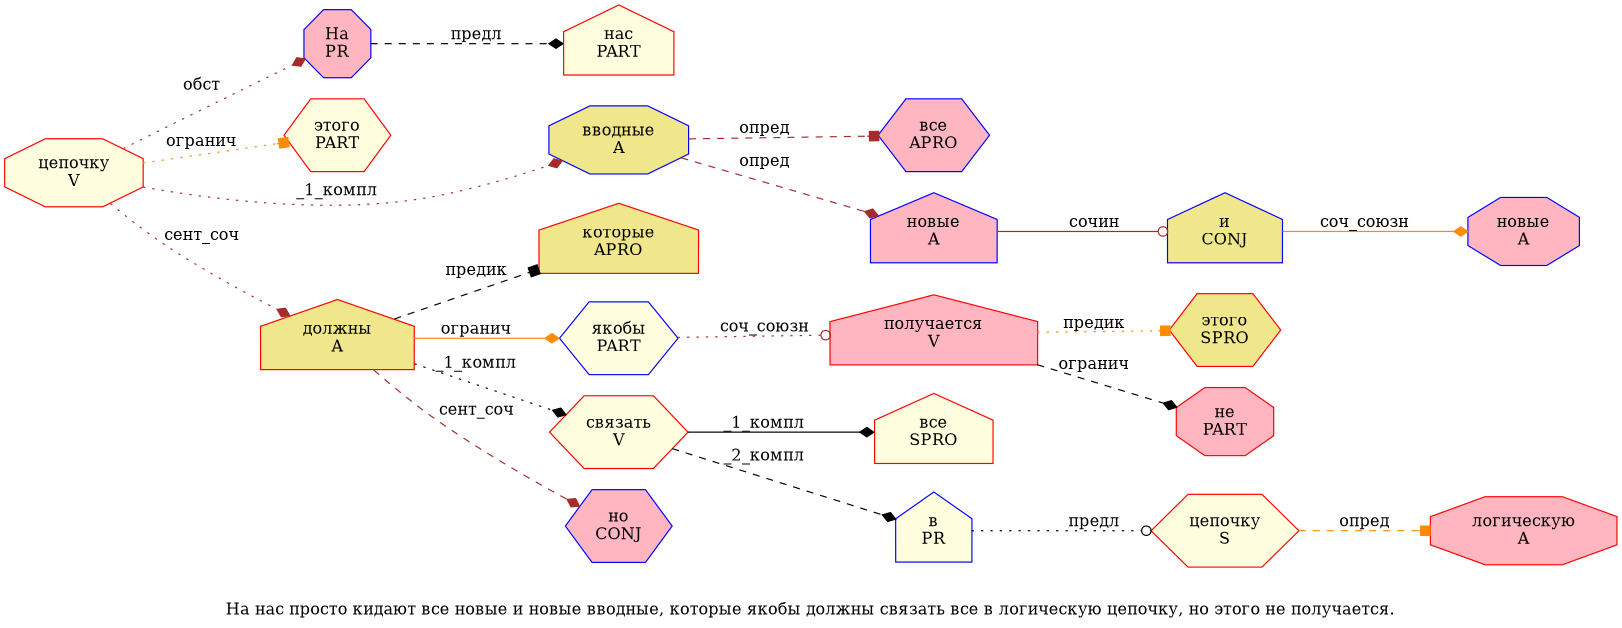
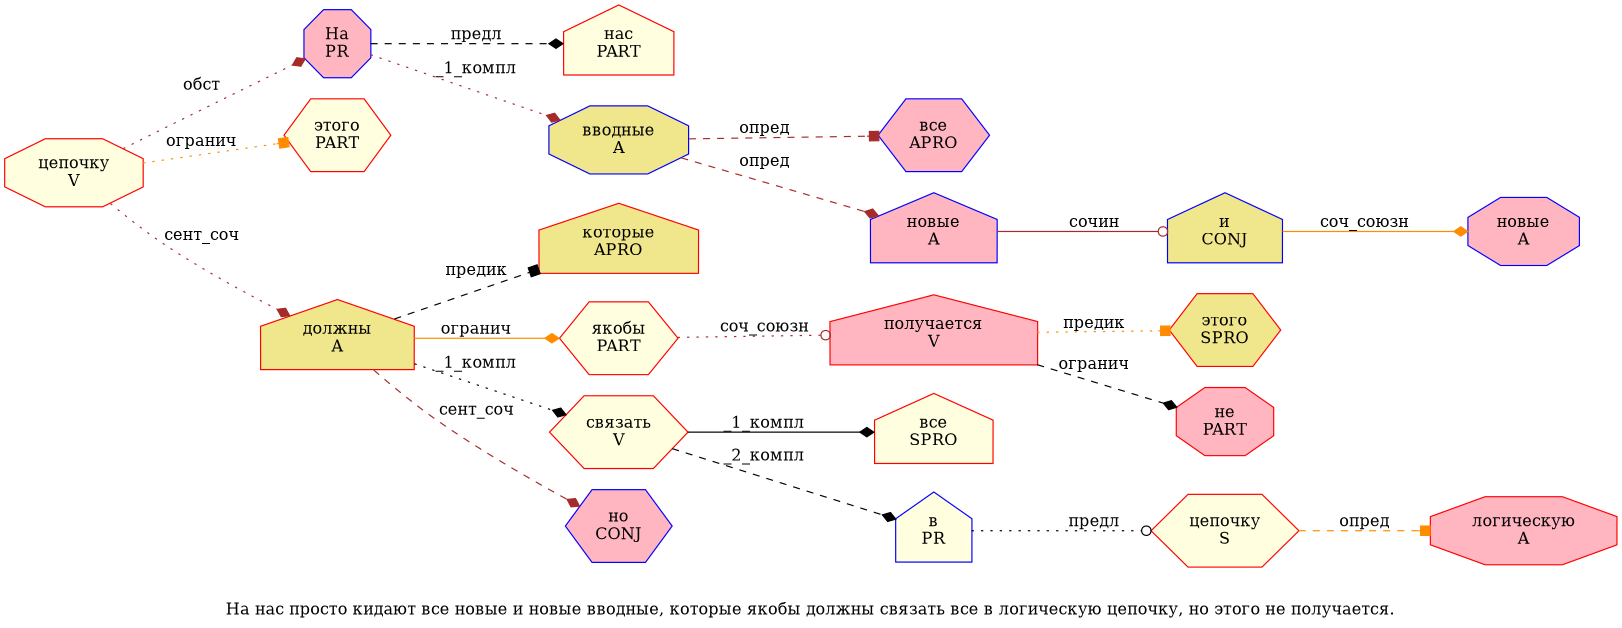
  digraph {
    label="На нас просто кидают все новые и новые вводные, которые якобы должны связать все в логическую цепочку, но этого не получается."
    rankdir=LR
    node [color=red fillcolor=lightpink penwidth=1 shape=house style=filled]
    edge [arrowhead=diamond color=brown style=dashed]
    n1 [color=blue label="На\nPR" shape=octagon]
    n2 [fillcolor=lightyellow label="нас\nPART"]
    n3 [fillcolor=lightyellow label="этого\nPART" shape=hexagon]
    n4 [fillcolor=lightyellow label="цепочку\nV" shape=octagon]
    n5 [color=blue fillcolor=khaki label="вводные\nA" shape=octagon]
    n6 [fillcolor=khaki label="должны\nA"]
    n7 [color=blue label="все\nAPRO" shape=hexagon]
    n8 [color=blue label="новые\nA"]
    n9 [fillcolor=khaki label="которые\nAPRO"]
-   n10 [color=blue fillcolor=lightyellow label="якобы\nPART" shape=hexagon]
+   n10 [fillcolor=lightyellow label="якобы\nPART" shape=hexagon]
    n11 [fillcolor=lightyellow label="связать\nV" shape=hexagon]
    n12 [color=blue label="но\nCONJ" shape=hexagon]
    n13 [color=blue fillcolor=khaki label="и\nCONJ"]
    n14 [color=blue label="новые\nA" shape=octagon]
    n15 [label="получается\nV"]
    n16 [fillcolor=lightyellow label="все\nSPRO"]
    n17 [color=blue fillcolor=lightyellow label="в\nPR"]
    n18 [fillcolor=lightyellow label="цепочку\nS" shape=hexagon]
    n19 [label="логическую\nA" shape=octagon]
    n20 [fillcolor=khaki label="этого\nSPRO" shape=hexagon]
    n21 [label="не\nPART" shape=octagon]
    n1 -> n2 [color=black label="предл"]
    n4 -> n1 [label="обст" style=dotted]
    n4 -> n3 [arrowhead=box color=darkorange label="огранич" style=dotted]
-   n4 -> n5 [label="_1_компл" style=dotted]
+   n1 -> n5 [label="_1_компл" style=dotted]
    n4 -> n6 [label="сент_соч" style=dotted]
    n5 -> n7 [arrowhead=box label="опред"]
    n5 -> n8 [label="опред"]
    n6 -> n9 [arrowhead=box color=black label="предик"]
    n6 -> n10 [color=darkorange label="огранич" style=solid]
    n6 -> n11 [color=black label="_1_компл" style=dotted]
    n6 -> n12 [label="сент_соч"]
    n8 -> n13 [arrowhead=odot label="сочин" style=solid]
    n10 -> n15 [arrowhead=odot label="соч_союзн" style=dotted]
    n11 -> n16 [color=black label="_1_компл" style=solid]
    n11 -> n17 [color=black label="_2_компл"]
    n13 -> n14 [color=darkorange label="соч_союзн" style=solid]
    n15 -> n20 [arrowhead=box color=darkorange label="предик" style=dotted]
    n15 -> n21 [color=black label="огранич"]
    n17 -> n18 [arrowhead=odot color=black label="предл" style=dotted]
    n18 -> n19 [arrowhead=box color=darkorange label="опред"]
  }
